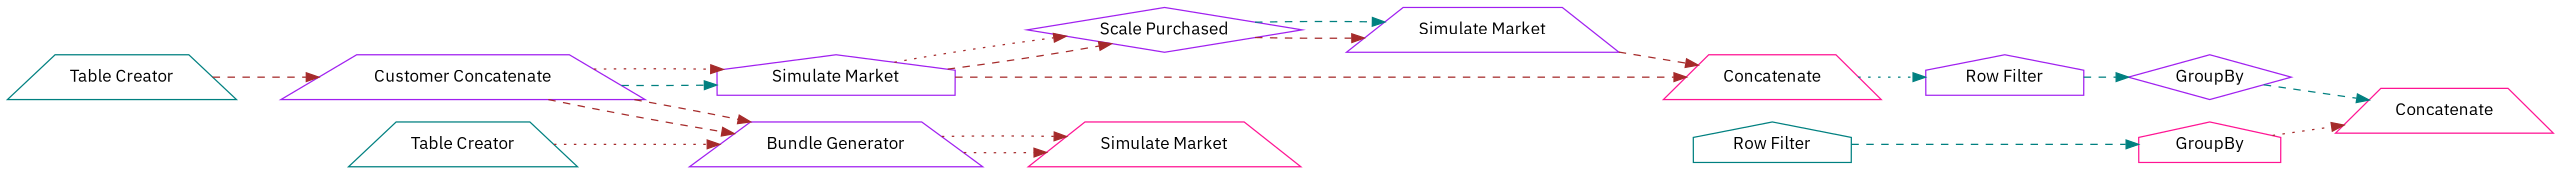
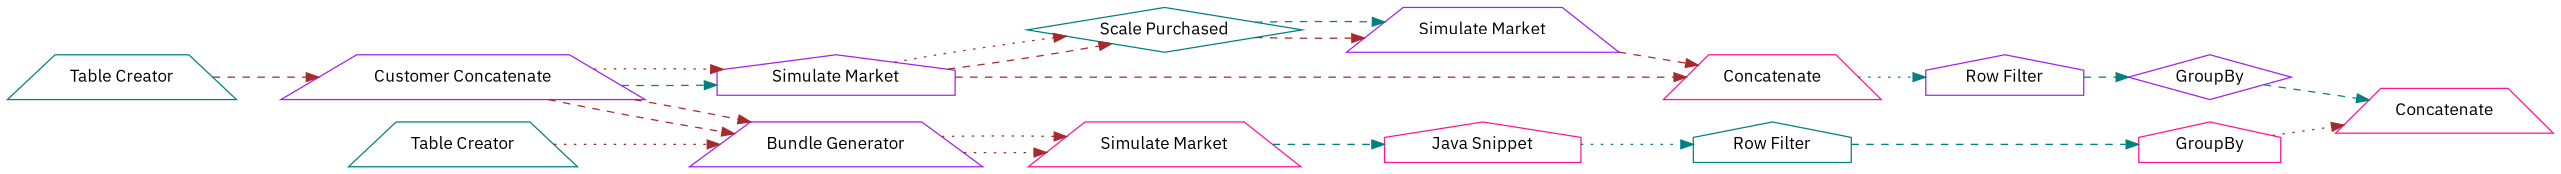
  digraph {
    fontname="IBM Plex Sans"
    rankdir=LR
    node [color=purple fontname="IBM Plex Sans" shape=trapezium]
    edge [color=brown fontname="IBM Plex Sans" style=dashed]
    n1 [color=teal label="Table Creator"]
    n2 [label="Customer Concatenate"]
    n3 [label="Simulate Market" shape=house]
    n4 [label="Bundle Generator"]
-   n5 [label="Scale Purchased" shape=diamond]
+   n5 [color=teal label="Scale Purchased" shape=diamond]
    n6 [color=deeppink label=Concatenate]
    n7 [color=deeppink label="Simulate Market"]
    n8 [label="Simulate Market"]
    n9 [label="Row Filter" shape=house]
    n10 [label=GroupBy shape=diamond]
    n11 [color=deeppink label=Concatenate]
+   n12 [color=deeppink label="Java Snippet" shape=house]
    n13 [color=teal label="Table Creator"]
    n14 [color=teal label="Row Filter" shape=house]
    n15 [color=deeppink label=GroupBy shape=house]
    n1 -> n2
    n2 -> n3 [color=teal]
    n2 -> n3 [style=dotted]
    n2 -> n4
    n2 -> n4
    n3 -> n5
    n3 -> n5 [style=dotted]
    n3 -> n6
    n4 -> n7 [style=dotted]
    n4 -> n7 [style=dotted]
    n5 -> n8
    n5 -> n8 [color=teal]
    n6 -> n9 [color=teal style=dotted]
+   n7 -> n12 [color=teal]
    n8 -> n6
    n9 -> n10 [color=teal]
    n10 -> n11 [color=teal]
+   n12 -> n14 [color=teal style=dotted]
    n13 -> n4 [style=dotted]
    n14 -> n15 [color=teal]
    n15 -> n11 [style=dotted]
  }
